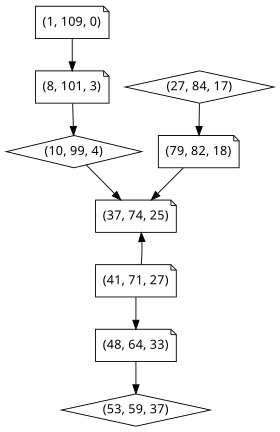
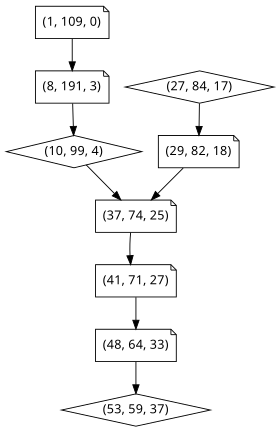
  digraph {
    fontname="Noto Sans"
    node [fontname="Noto Sans" shape=note]
    edge [fontname="Noto Sans"]
    "(1, 109, 0)"
-   "(8, 101, 3)"
+   "(8, 101, 3)" [label="(8, 191, 3)"]
    "(10, 99, 4)" [shape=diamond]
    "(37, 74, 25)"
    "(27, 84, 17)" [shape=diamond]
-   "(29, 82, 18)" [label="(79, 82, 18)"]
+   "(29, 82, 18)"
    "(41, 71, 27)"
    "(48, 64, 33)"
    "(53, 59, 37)" [shape=diamond]
    "(1, 109, 0)" -> "(8, 101, 3)"
    "(8, 101, 3)" -> "(10, 99, 4)"
    "(10, 99, 4)" -> "(37, 74, 25)"
-   "(41, 71, 27)" -> "(37, 74, 25)"
+   "(37, 74, 25)" -> "(41, 71, 27)"
    "(27, 84, 17)" -> "(29, 82, 18)"
    "(29, 82, 18)" -> "(37, 74, 25)"
    "(41, 71, 27)" -> "(48, 64, 33)"
    "(48, 64, 33)" -> "(53, 59, 37)"
  }
